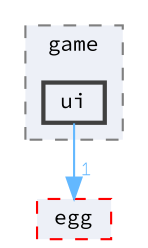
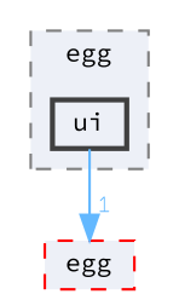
  digraph {
    compound=true
    fontname="Source Code Pro"
    node [fillcolor="#edf0f7" fontname="Source Code Pro" fontsize=10 shape=box]
    n1 [color=grey25 height=0.2 label=ui style="filled,bold" width=0.4]
    n2 [color=red height=0.2 label=egg style="filled,dashed" width=0.4]
    subgraph cluster_1 {
      bgcolor="#edf0f7"
      fontsize=10
-     label=game
+     label=egg
      pencolor=grey50
      style="filled,dashed"
      n1
    }
    n1 -> n2 [color=steelblue1 fontcolor=steelblue1 fontname="Source Code Pro" fontsize=10 headlabel=1 labeldistance=1.5 labelfontname=FreeMono labelfontsize=10]
  }
